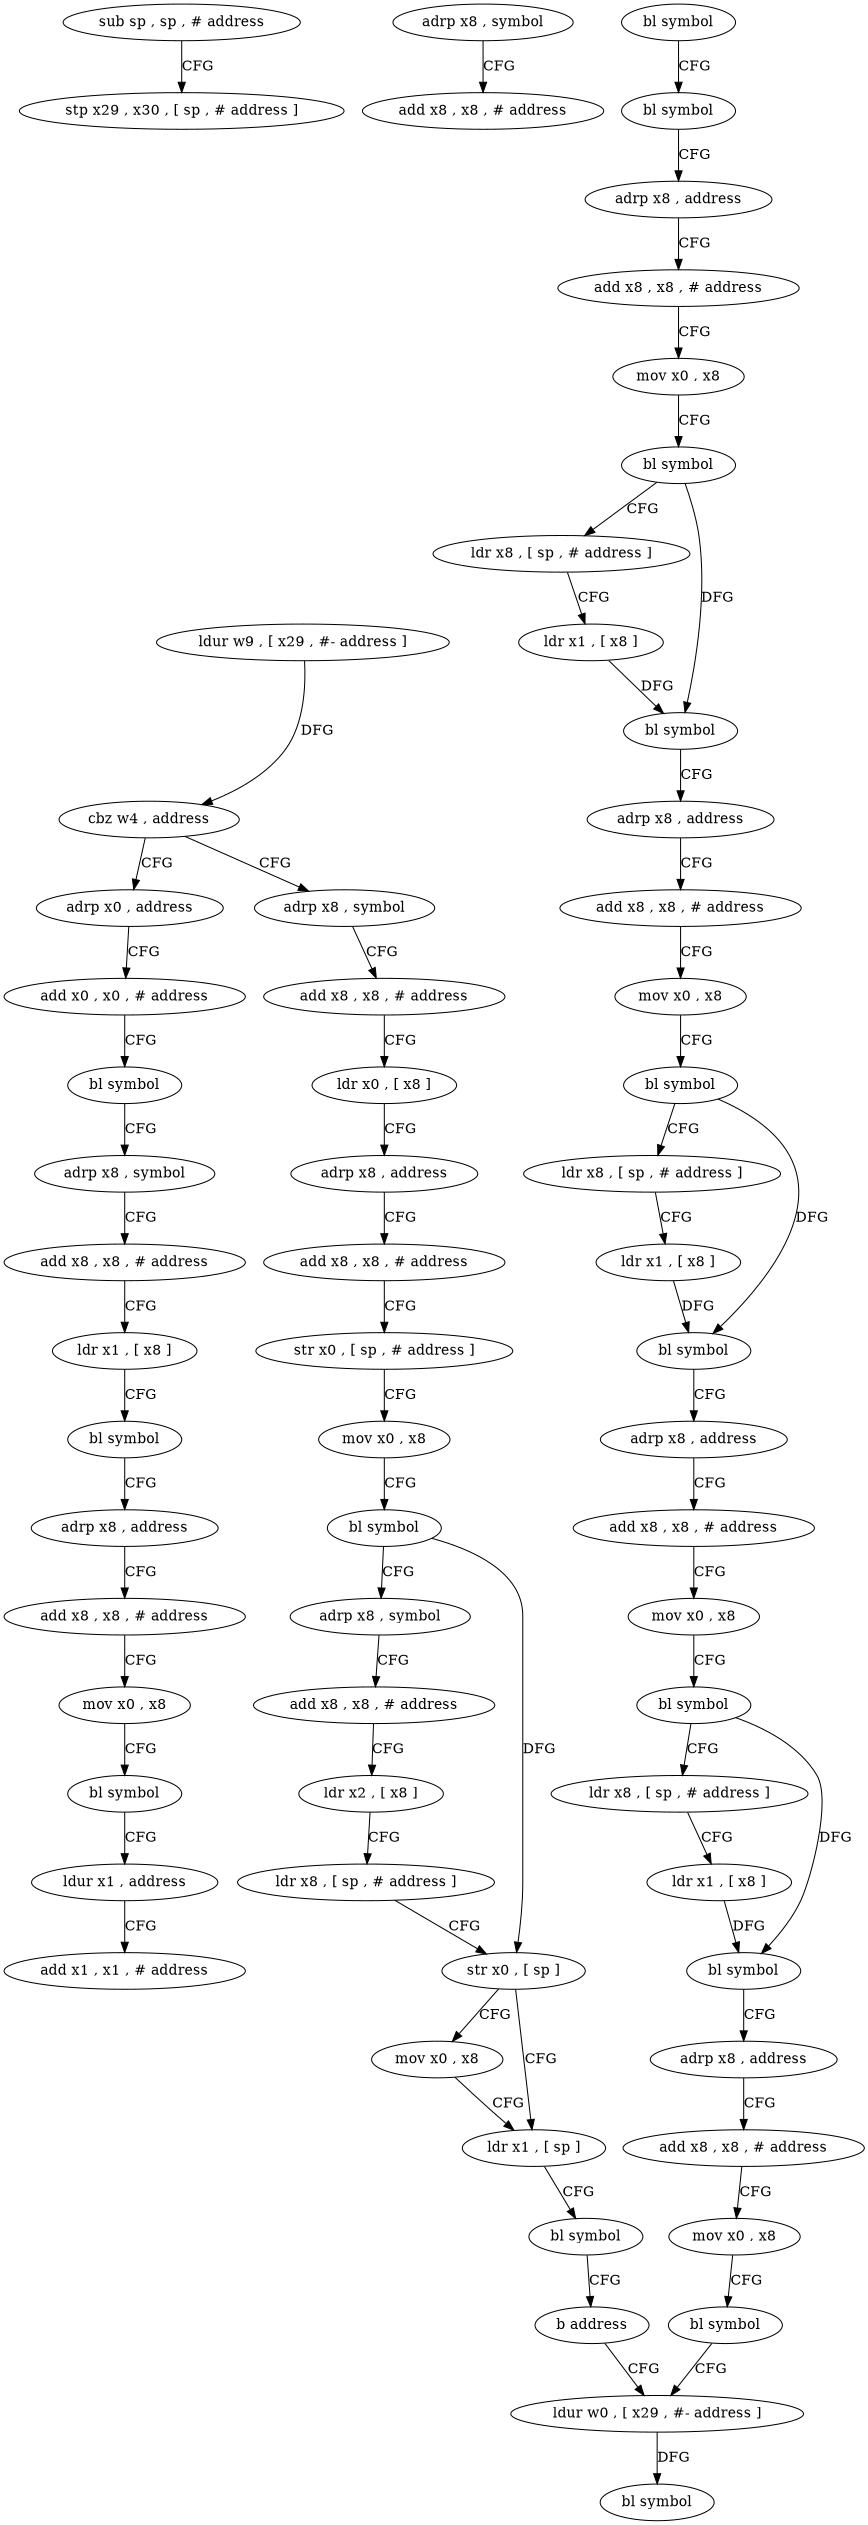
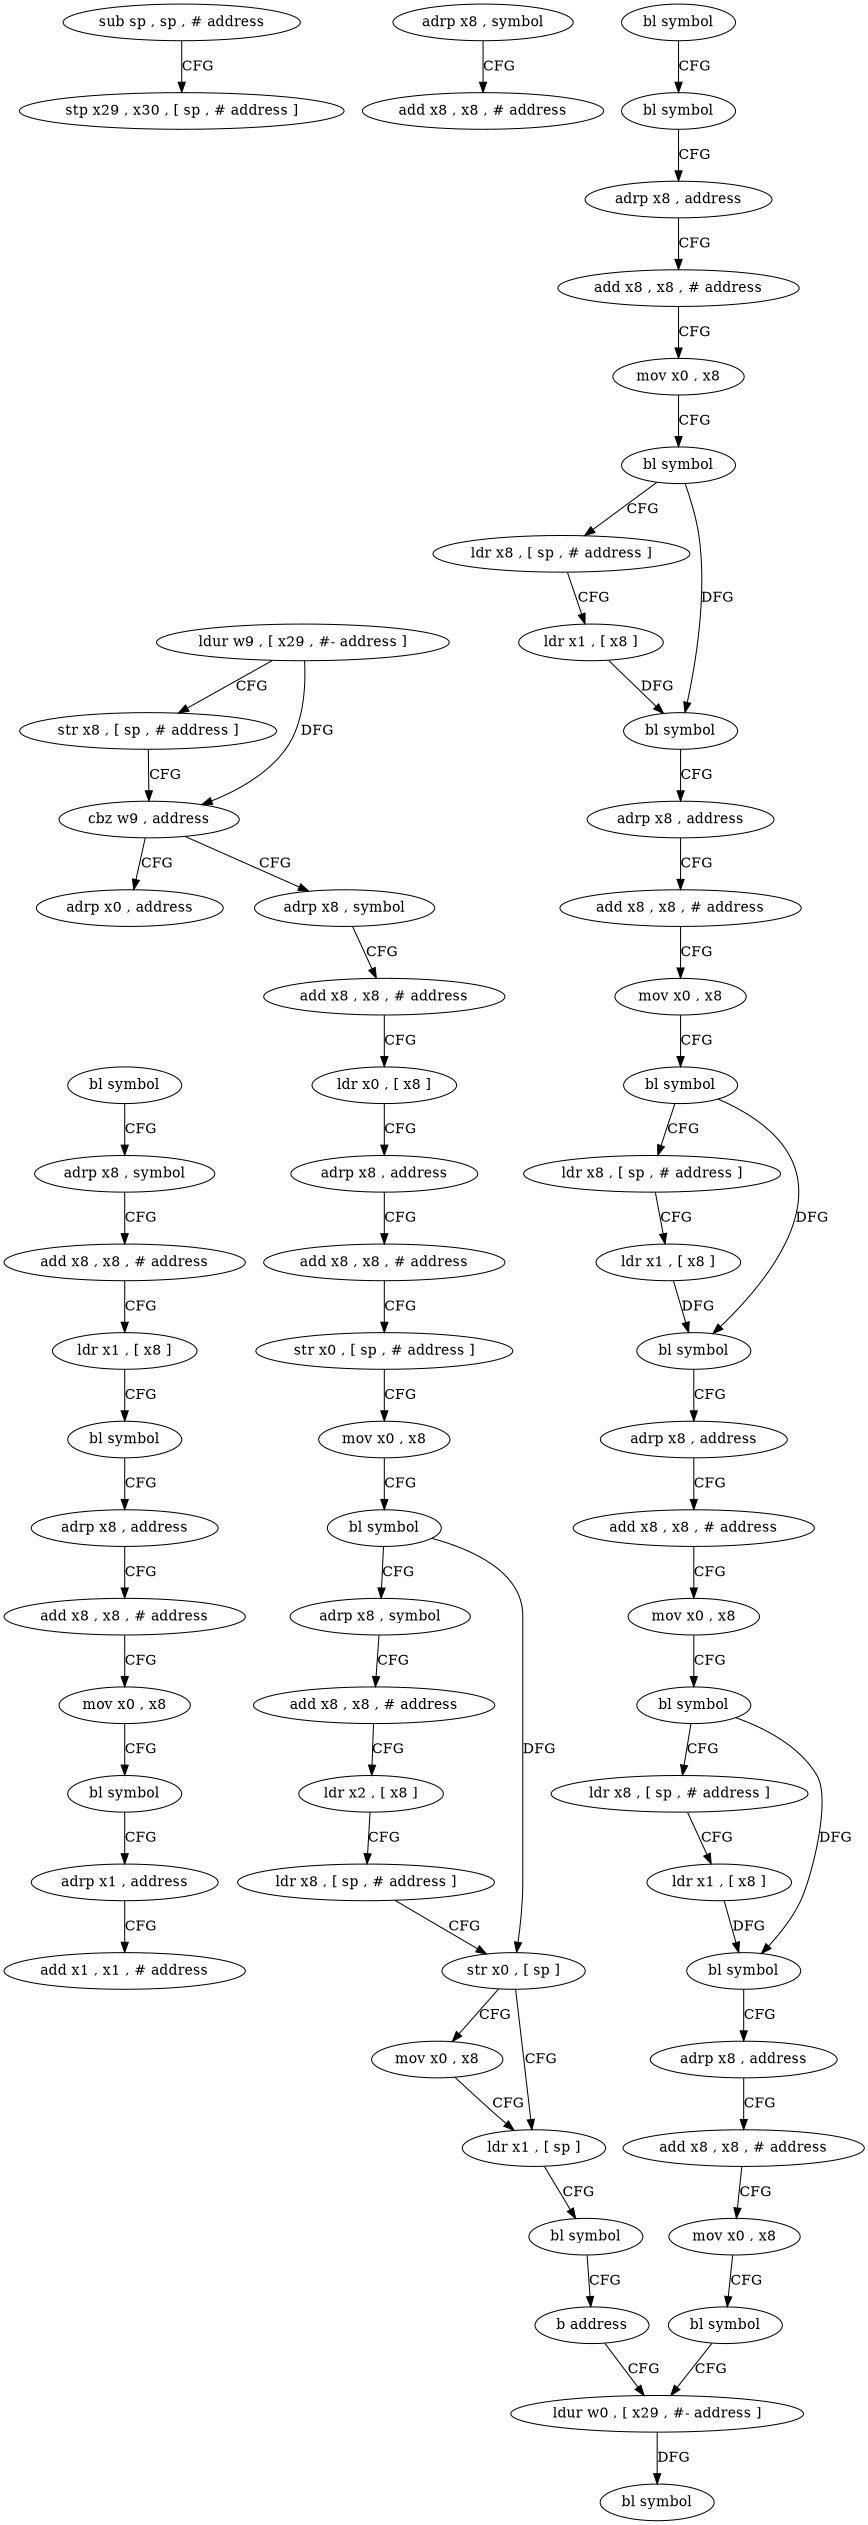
  digraph {
    n1 [label="sub sp , sp , # address"]
    n2 [label="stp x29 , x30 , [ sp , # address ]"]
    n3 [label="adrp x8 , symbol"]
    n4 [label="add x8 , x8 , # address"]
    n5 [label="ldur w9 , [ x29 , #- address ]"]
-   n7 [label="cbz w4 , address"]
+   n6 [label="str x8 , [ sp , # address ]"]
+   n7 [label="cbz w9 , address"]
    n8 [label="ldur w0 , [ x29 , #- address ]"]
    n9 [label="bl symbol"]
    n10 [label="adrp x0 , address"]
    n11 [label="adrp x8 , symbol"]
-   n12 [label="add x0 , x0 , # address"]
    n13 [label="add x8 , x8 , # address"]
    n14 [label="bl symbol"]
    n15 [label="ldr x0 , [ x8 ]"]
    n16 [label="adrp x8 , symbol"]
    n17 [label="add x8 , x8 , # address"]
    n18 [label="ldr x1 , [ x8 ]"]
    n19 [label="bl symbol"]
    n20 [label="adrp x8 , address"]
    n21 [label="add x8 , x8 , # address"]
    n22 [label="mov x0 , x8"]
    n23 [label="bl symbol"]
-   n24 [label="ldur x1 , address"]
+   n24 [label="adrp x1 , address"]
    n25 [label="add x1 , x1 , # address"]
    n26 [label="bl symbol"]
    n27 [label="bl symbol"]
    n28 [label="adrp x8 , address"]
    n29 [label="add x8 , x8 , # address"]
    n30 [label="mov x0 , x8"]
    n31 [label="bl symbol"]
    n32 [label="ldr x8 , [ sp , # address ]"]
    n33 [label="bl symbol"]
    n34 [label="ldr x1 , [ x8 ]"]
    n35 [label="adrp x8 , address"]
    n36 [label="add x8 , x8 , # address"]
    n37 [label="mov x0 , x8"]
    n38 [label="bl symbol"]
    n39 [label="ldr x8 , [ sp , # address ]"]
    n40 [label="bl symbol"]
    n41 [label="ldr x1 , [ x8 ]"]
    n42 [label="adrp x8 , address"]
    n43 [label="add x8 , x8 , # address"]
    n44 [label="mov x0 , x8"]
    n45 [label="bl symbol"]
    n46 [label="ldr x8 , [ sp , # address ]"]
    n47 [label="bl symbol"]
    n48 [label="ldr x1 , [ x8 ]"]
    n49 [label="adrp x8 , address"]
    n50 [label="add x8 , x8 , # address"]
    n51 [label="mov x0 , x8"]
    n52 [label="bl symbol"]
    n53 [label="adrp x8 , address"]
    n54 [label="add x8 , x8 , # address"]
    n55 [label="str x0 , [ sp , # address ]"]
    n56 [label="mov x0 , x8"]
    n57 [label="bl symbol"]
    n58 [label="adrp x8 , symbol"]
    n59 [label="str x0 , [ sp ]"]
    n60 [label="add x8 , x8 , # address"]
    n61 [label="mov x0 , x8"]
    n62 [label="ldr x1 , [ sp ]"]
    n63 [label="ldr x2 , [ x8 ]"]
    n64 [label="ldr x8 , [ sp , # address ]"]
    n65 [label="bl symbol"]
    n66 [label="b address"]
    n1 -> n2 [label=CFG]
    n3 -> n4 [label=CFG]
+   n5 -> n6 [label=CFG]
    n5 -> n7 [label=DFG]
+   n6 -> n7 [label=CFG]
    n7 -> n10 [label=CFG]
    n7 -> n11 [label=CFG]
    n8 -> n9 [label=DFG]
-   n10 -> n12 [label=CFG]
    n11 -> n13 [label=CFG]
-   n12 -> n14 [label=CFG]
    n13 -> n15 [label=CFG]
    n14 -> n16 [label=CFG]
    n15 -> n53 [label=CFG]
    n16 -> n17 [label=CFG]
    n17 -> n18 [label=CFG]
    n18 -> n19 [label=CFG]
    n19 -> n20 [label=CFG]
    n20 -> n21 [label=CFG]
    n21 -> n22 [label=CFG]
    n22 -> n23 [label=CFG]
    n23 -> n24 [label=CFG]
    n24 -> n25 [label=CFG]
    n26 -> n27 [label=CFG]
    n27 -> n28 [label=CFG]
    n28 -> n29 [label=CFG]
    n29 -> n30 [label=CFG]
    n30 -> n31 [label=CFG]
    n31 -> n32 [label=CFG]
    n31 -> n33 [label=DFG]
    n32 -> n34 [label=CFG]
    n33 -> n35 [label=CFG]
    n34 -> n33 [label=DFG]
    n35 -> n36 [label=CFG]
    n36 -> n37 [label=CFG]
    n37 -> n38 [label=CFG]
    n38 -> n39 [label=CFG]
    n38 -> n40 [label=DFG]
    n39 -> n41 [label=CFG]
    n40 -> n42 [label=CFG]
    n41 -> n40 [label=DFG]
    n42 -> n43 [label=CFG]
    n43 -> n44 [label=CFG]
    n44 -> n45 [label=CFG]
    n45 -> n46 [label=CFG]
    n45 -> n47 [label=DFG]
    n46 -> n48 [label=CFG]
    n47 -> n49 [label=CFG]
    n48 -> n47 [label=DFG]
    n49 -> n50 [label=CFG]
    n50 -> n51 [label=CFG]
    n51 -> n52 [label=CFG]
    n52 -> n8 [label=CFG]
    n53 -> n54 [label=CFG]
    n54 -> n55 [label=CFG]
    n55 -> n56 [label=CFG]
    n56 -> n57 [label=CFG]
    n57 -> n58 [label=CFG]
    n57 -> n59 [label=DFG]
    n58 -> n60 [label=CFG]
    n59 -> n61 [label=CFG]
    n59 -> n62 [label=CFG]
    n60 -> n63 [label=CFG]
    n61 -> n62 [label=CFG]
    n62 -> n65 [label=CFG]
    n63 -> n64 [label=CFG]
    n64 -> n59 [label=CFG]
    n65 -> n66 [label=CFG]
    n66 -> n8 [label=CFG]
  }
